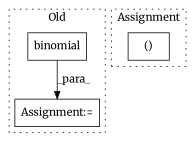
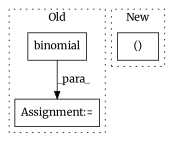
  digraph {
    fontname=Merriweather
    node [shape=box fontname=Merriweather]
    n1 [a=32 l="9,1" label=binomial s="3245,3257"]
    n2 [a=7 l=2 label="Assignment:=" s=3234]
    n3 [a=106 l=65 label="()" s=5068]
    subgraph cluster_1 {
      label=Old
      style=dotted
      n1
      n2
    }
    subgraph cluster_2 {
-     label=Assignment
+     label=New
      style=dotted
      n3
    }
    n1 -> n2 [label=_para_ fontname=Merriweather]
  }
